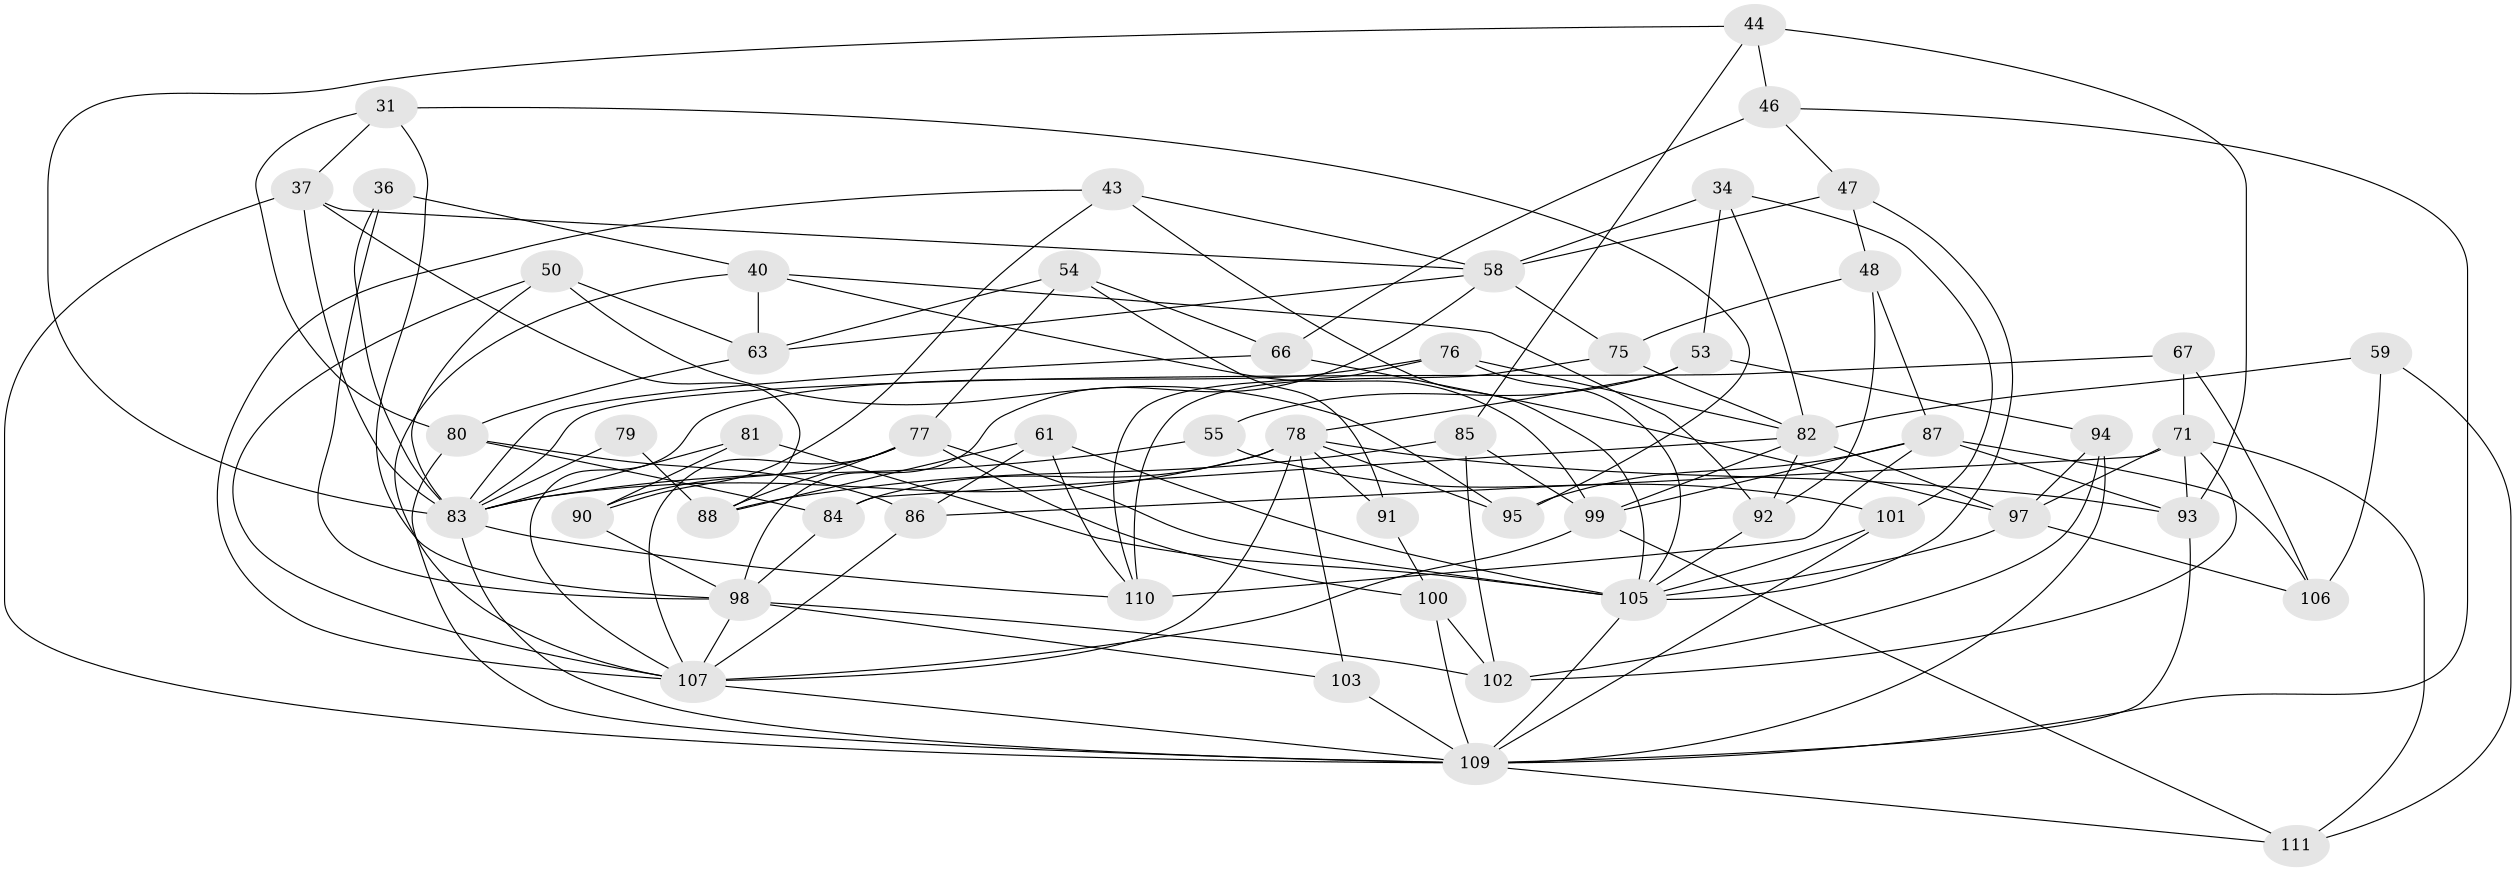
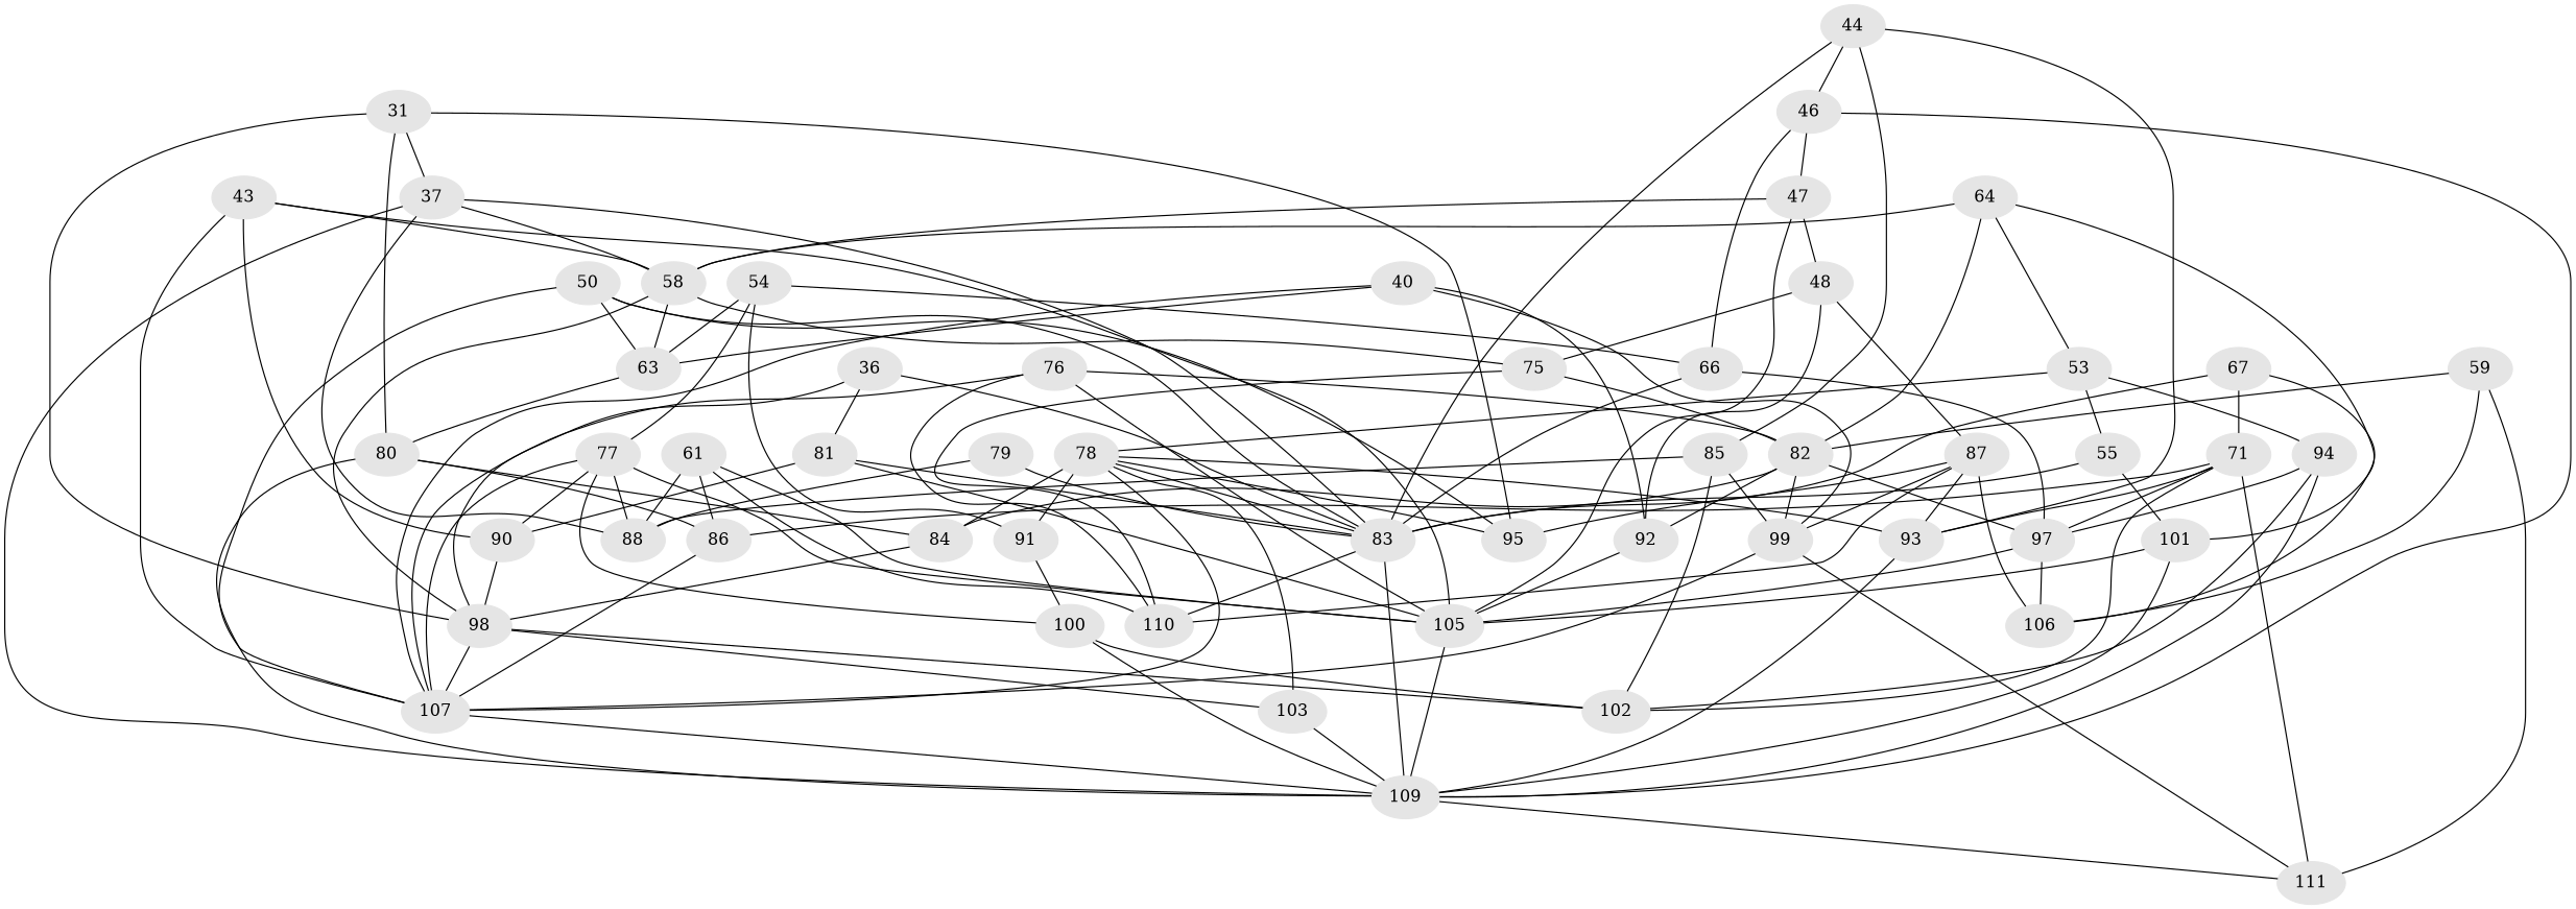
  graph {
    node [color=gray90 style=filled]
    31
    37
    80 [super="+2"]
    95
    98 [super="+11+23"]
    58 [super="+22+25"]
    83 [super="+13+56+70"]
    88 [super="+41"]
    109 [super="+17+32+57+69"]
    86
    84 [super="+33"]
    107 [super="+65"]
    102 [super="+42"]
    103
-   34
+   34 [label=64]
    53
    82 [super="+24"]
    101 [super="+27"]
    55
    78 [super="+72+73"]
    94
    63 [super="+51+29"]
    75
    92
    99 [super="+28"]
    97 [super="+8+60"]
    105 [super="+12+21+89"]
    40 [super="+9"]
    36
    59
    106
    111
    110 [super="+108"]
    43
    90
    44
    46
    85
    93 [super="+64+10"]
    47
    66
    48
    87 [super="+74"]
    50
    91
    54
    77 [super="+62"]
    100 [super="+96"]
    61
    71 [super="+45+52"]
    67
    76
    79
    81 [super="+35"]
    31 -- 37
    31 -- 80
    31 -- 95
    31 -- 98
    37 -- 58
    37 -- 83
    37 -- 88
    37 -- 109
    80 -- 109
    80 -- 86
    80 -- 84 [weight=2]
    98 -- 107
    98 -- 102
    98 -- 103
    58 -- 98
    58 -- 63
    58 -- 75
    83 -- 109 [weight=2]
    83 -- 110
    109 -- 111
    86 -- 107
    84 -- 98
    107 -- 109 [weight=2]
    103 -- 109 [weight=2]
    34 -- 58
    34 -- 53
    34 -- 82
    34 -- 101
    53 -- 55
    53 -- 78
    53 -- 94
    82 -- 84
    82 -- 92
    82 -- 99
    82 -- 97
    101 -- 109 [weight=2]
    101 -- 105
    55 -- 83
    55 -- 101 [weight=2]
    78 -- 95
    78 -- 83 [weight=3]
    78 -- 84 [weight=2]
    78 -- 107
    78 -- 103
    78 -- 93
    78 -- 91 [weight=2]
    94 -- 109
    94 -- 102
    94 -- 97
    63 -- 80
    75 -- 82
    75 -- 110
    92 -- 105
    99 -- 107
    99 -- 111
    97 -- 105
    97 -- 106
    105 -- 109
    40 -- 107
    40 -- 63 [weight=2]
    40 -- 92
    40 -- 99
    36 -- 98
    36 -- 83
-   36 -- 40
+   36 -- 81
    59 -- 82
    59 -- 106
    59 -- 111
    43 -- 58
    43 -- 107
    43 -- 105
    43 -- 90
    90 -- 98
    44 -- 83
    44 -- 46
    44 -- 85
    44 -- 93
    46 -- 109
    46 -- 47
    46 -- 66
    85 -- 88
    85 -- 102
    85 -- 99
    93 -- 109 [weight=4]
    47 -- 58
    47 -- 105
    47 -- 48
    66 -- 83
    66 -- 97
    48 -- 75
    48 -- 92
    48 -- 87
    87 -- 95
    87 -- 99
    87 -- 106
    87 -- 110 [weight=2]
    87 -- 93 [weight=2]
    50 -- 95
    50 -- 83
    50 -- 107
    50 -- 63
    91 -- 100
    54 -- 63
    54 -- 66
    54 -- 91
    54 -- 77
    77 -- 88
    77 -- 107 [weight=2]
    77 -- 105 [weight=2]
    77 -- 90
    77 -- 100
    100 -- 109 [weight=2]
    100 -- 102 [weight=2]
    61 -- 88
    61 -- 86
    61 -- 105
    61 -- 110
    71 -- 86
    71 -- 102
    71 -- 97 [weight=2]
    71 -- 111
    71 -- 93 [weight=2]
    67 -- 83
    67 -- 106
    67 -- 71
    76 -- 107
    76 -- 82
    76 -- 105
    76 -- 110
    79 -- 83 [weight=2]
    79 -- 88 [weight=2]
    81 -- 83
    81 -- 105 [weight=2]
    81 -- 90
  }
